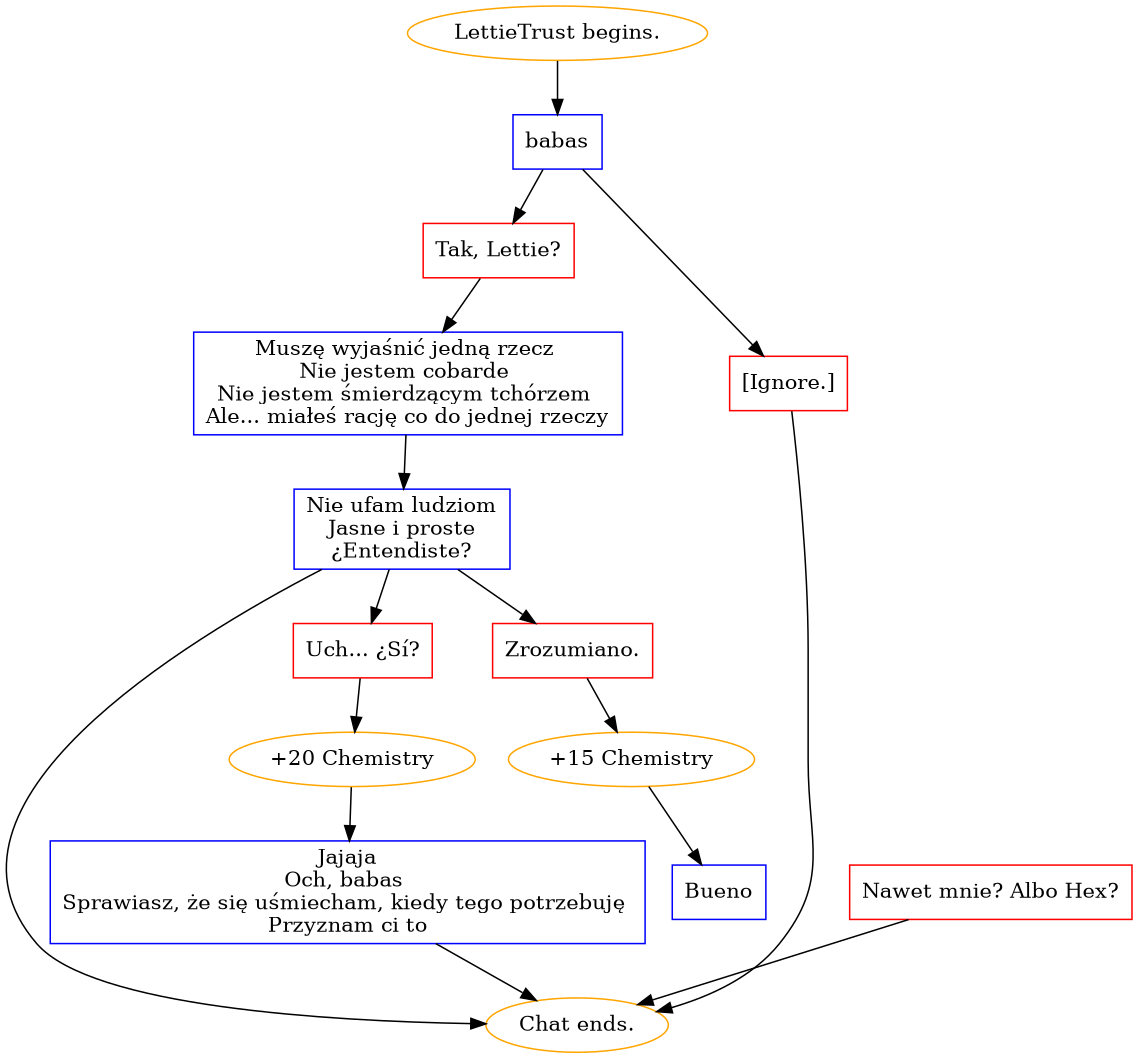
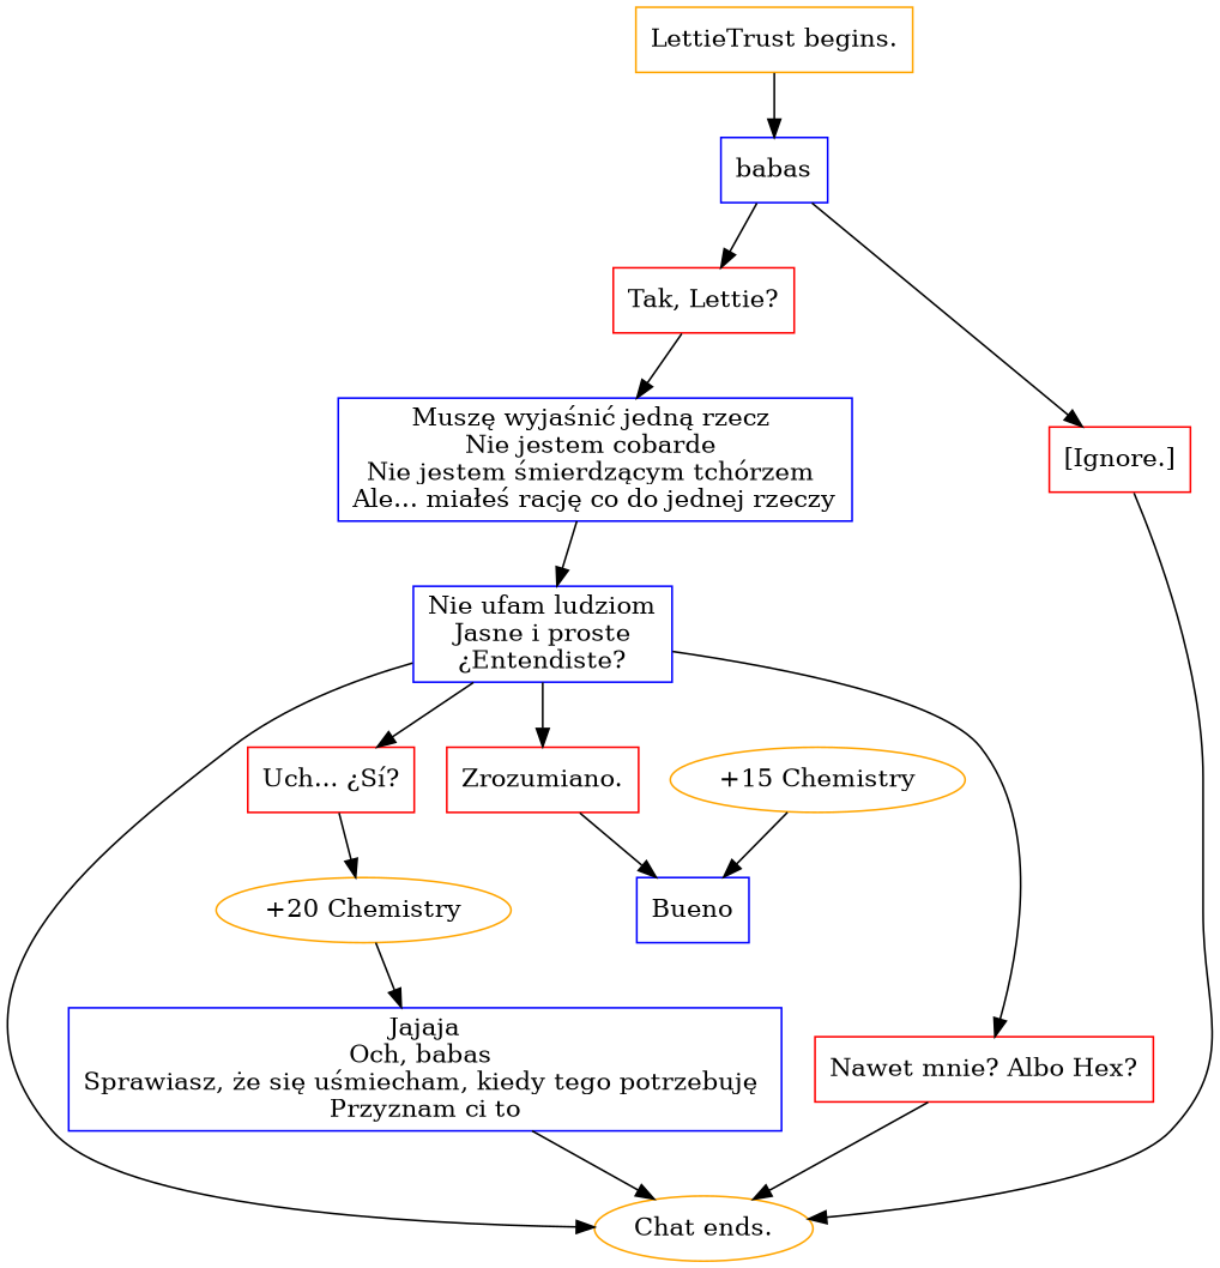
  digraph {
    node [color=blue shape=box]
-   "LettieTrust begins." [color=orange shape=""]
+   "LettieTrust begins." [color=orange]
    n2 [label=babas]
    n3 [color=red label="Tak, Lettie?"]
    n4 [color=red label="[Ignore.]"]
    n5 [label="Muszę wyjaśnić jedną rzecz \nNie jestem cobarde \nNie jestem śmierdzącym tchórzem \nAle... miałeś rację co do jednej rzeczy"]
    "Chat ends." [color=orange shape=""]
    n7 [label="Nie ufam ludziom\nJasne i proste\n¿Entendiste?"]
    n8 [color=red label="Uch... ¿Sí?"]
    n9 [color=red label="Zrozumiano."]
    n10 [color=red label="Nawet mnie? Albo Hex?"]
    n11 [color=orange label="+20 Chemistry" shape=""]
    n12 [color=orange label="+15 Chemistry" shape=""]
    n13 [label="Jajaja\nOch, babas \nSprawiasz, że się uśmiecham, kiedy tego potrzebuję \nPrzyznam ci to"]
    n14 [label=Bueno]
    "LettieTrust begins." -> n2
    n2 -> n3
    n2 -> n4
    n3 -> n5
    n4 -> "Chat ends."
    n5 -> n7
    n7 -> "Chat ends."
    n7 -> n8
    n7 -> n9
+   n7 -> n10
    n8 -> n11
-   n9 -> n12
+   n9 -> n14
    n10 -> "Chat ends."
    n11 -> n13
    n12 -> n14
    n13 -> "Chat ends."
  }
